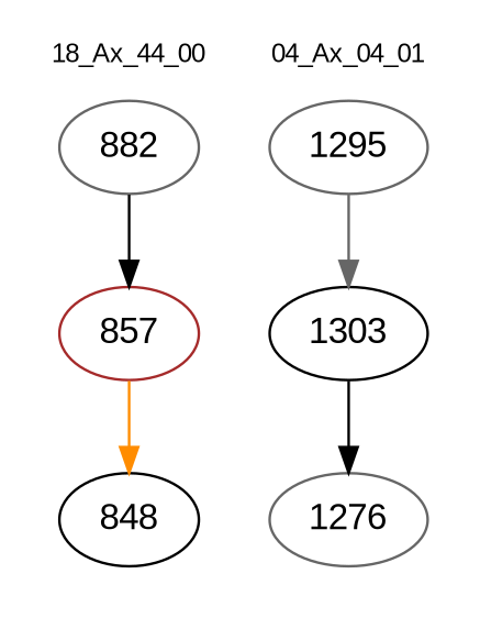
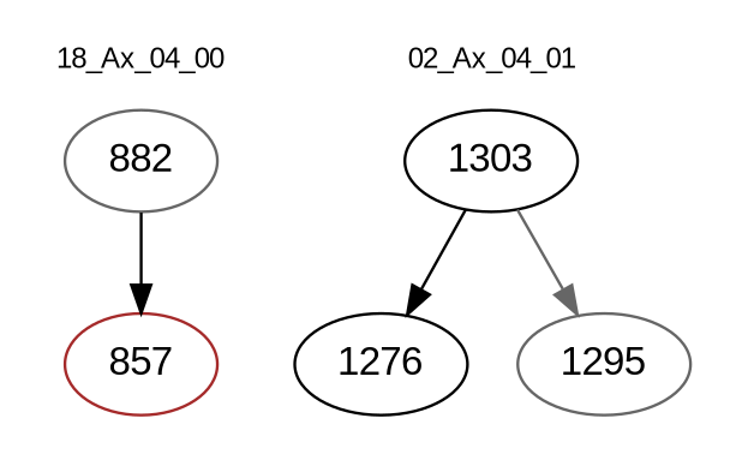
  digraph {
    fontname="Liberation Sans"
    node [color=gray40 fontname="Liberation Sans"]
    edge [color=black fontname="Liberation Sans"]
    n1 [color=brown label=857]
-   n2 [color=black label=848]
    n3 [label=882]
    n4 [color=black label=1303]
-   n5 [label=1276]
+   n5 [color=black label=1276]
    n6 [label=1295]
    subgraph cluster_1 {
      color=white
      fontsize=10
-     label="18_Ax_44_00"
+     label="18_Ax_04_00"
      n1
-     n2
      n3
    }
    subgraph cluster_2 {
      color=white
      fontsize=10
-     label="04_Ax_04_01"
+     label="02_Ax_04_01"
      n4
      n5
      n6
    }
-   n1 -> n2 [color=darkorange]
    n3 -> n1
    n4 -> n5
-   n6 -> n4 [color=gray40]
+   n4 -> n6 [color=gray40]
  }
